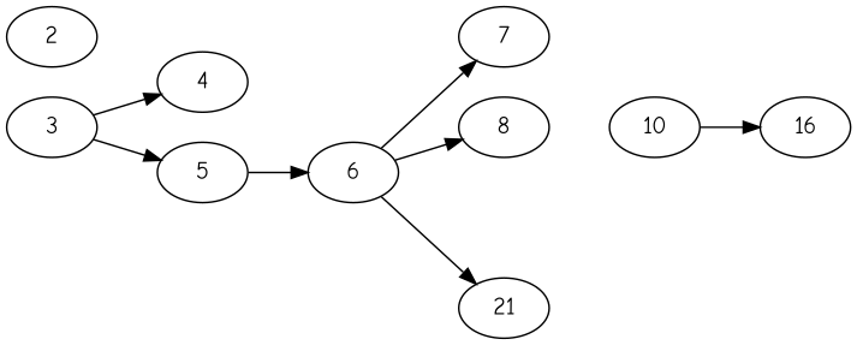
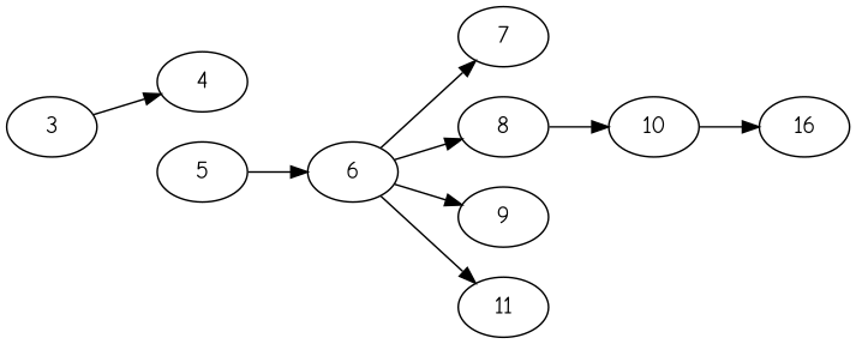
  digraph {
    fontname="Comic Neue"
    rankdir=LR
    node [alpha=0.01 fontname="Comic Neue"]
    edge [fontname="Comic Neue"]
    3 [alpha=0.08 expect_size=5811507192094548]
    4 [alpha=0.18 expect_size=963617522098949]
    5 [alpha=0.19 expect_size=292484482259773]
    6 [alpha=0.09 expect_size=258757903242449]
-   2 [alpha=0.02 expect_size=4787440876525427]
    7 [expect_size=584946300399648768]
    8 [alpha=0.06 expect_size=2046034549078491136]
-   11 [alpha=0.20 expect_size=12799975608499 label=21]
+   9 [alpha=0.07 expect_size=14298394013998552]
+   11 [alpha=0.20 expect_size=12799975608499]
    10 [alpha=0.06 expect_size=2708084724072448000]
    n11 [expect_size=47600009412512 label=16]
    3 -> 4
-   3 -> 5
    5 -> 6
    6 -> 7
    6 -> 8
+   6 -> 9
    6 -> 11
+   8 -> 10
    10 -> n11
  }
